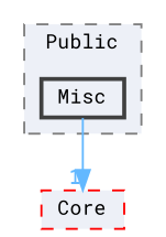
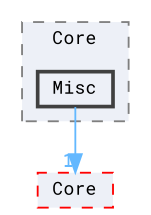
  digraph {
    compound=true
    fontname="Roboto Mono"
    node [fillcolor="#edf0f7" fontname="Roboto Mono" fontsize=10 shape=box]
    n1 [color=grey25 height=0.2 label=Misc style="filled,bold" width=0.4]
    n2 [color=red height=0.2 label=Core style="filled,dashed" width=0.4]
    subgraph cluster_1 {
      bgcolor="#edf0f7"
      fontsize=10
-     label=Public
+     label=Core
      pencolor=grey50
      style="filled,dashed"
      n1
    }
    n1 -> n2 [color=steelblue1 fontcolor=steelblue1 fontname="Roboto Mono" fontsize=10 headlabel=1 labeldistance=1.5 labelfontname=Helvetica labelfontsize=10]
  }
